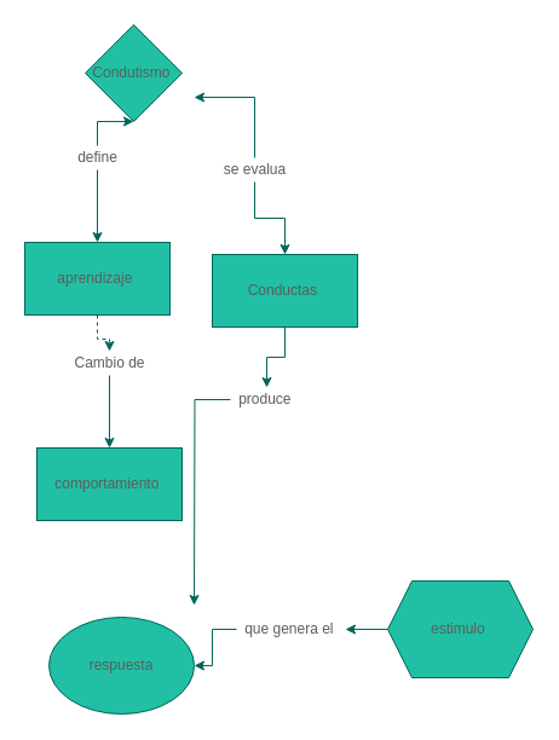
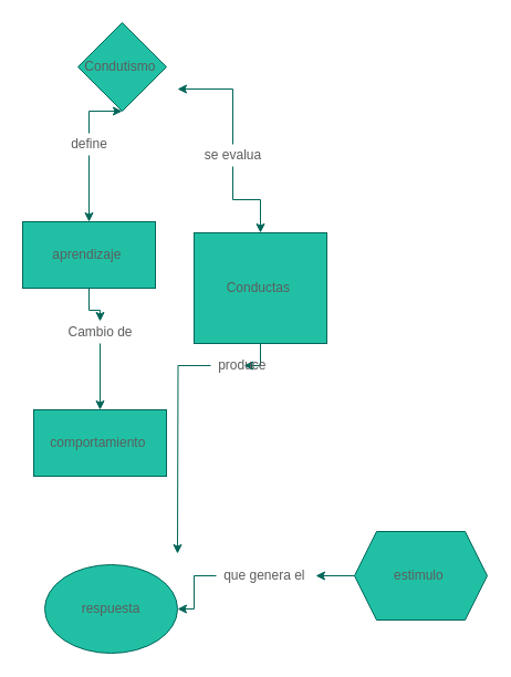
  <mxCell id="0" />
  <mxCell id="1" parent="0" />
  <mxCell id="2" value="&lt;font style=&quot;vertical-align: inherit&quot;&gt;&lt;font style=&quot;vertical-align: inherit&quot;&gt;Condutismo&amp;nbsp;&lt;/font&gt;&lt;/font&gt;" style="rhombus;whiteSpace=wrap;html=1;fillColor=#21C0A5;strokeColor=#006658;fontColor=#5C5C5C;" vertex="1" parent="1"><mxGeometry x="70" y="20" width="80" height="80" as="geometry" /></mxCell>
  <mxCell id="3" value="" style="edgeStyle=orthogonalEdgeStyle;rounded=0;orthogonalLoop=1;jettySize=auto;html=1;strokeColor=#006658;fontColor=#5C5C5C;" edge="1" parent="1" source="5" target="2"><mxGeometry relative="1" as="geometry" /></mxCell>
  <mxCell id="4" value="" style="edgeStyle=orthogonalEdgeStyle;rounded=0;orthogonalLoop=1;jettySize=auto;html=1;strokeColor=#006658;fontColor=#5C5C5C;" edge="1" parent="1" source="5" target="7"><mxGeometry relative="1" as="geometry" /></mxCell>
  <mxCell id="5" value="&lt;font style=&quot;vertical-align: inherit&quot;&gt;&lt;font style=&quot;vertical-align: inherit&quot;&gt;&lt;font style=&quot;vertical-align: inherit&quot;&gt;&lt;font style=&quot;vertical-align: inherit&quot;&gt;&amp;nbsp;define&amp;nbsp;&lt;/font&gt;&lt;/font&gt;&lt;/font&gt;&lt;/font&gt;" style="text;html=1;align=center;verticalAlign=middle;resizable=0;points=[];autosize=1;fontColor=#5C5C5C;" vertex="1" parent="1"><mxGeometry x="55" y="120" width="50" height="20" as="geometry" /></mxCell>
- <mxCell id="6" value="" style="edgeStyle=orthogonalEdgeStyle;rounded=0;orthogonalLoop=1;jettySize=auto;html=1;strokeColor=#006658;fontColor=#5C5C5C;dashed=1;" edge="1" parent="1" source="7" target="9"><mxGeometry relative="1" as="geometry" /></mxCell>
+ <mxCell id="6" value="" style="edgeStyle=orthogonalEdgeStyle;rounded=0;orthogonalLoop=1;jettySize=auto;html=1;strokeColor=#006658;fontColor=#5C5C5C;" edge="1" parent="1" source="7" target="9"><mxGeometry relative="1" as="geometry" /></mxCell>
  <mxCell id="7" value="&lt;font style=&quot;vertical-align: inherit&quot;&gt;&lt;font style=&quot;vertical-align: inherit&quot;&gt;aprendizaje&amp;nbsp;&lt;/font&gt;&lt;/font&gt;" style="whiteSpace=wrap;html=1;fillColor=#21C0A5;strokeColor=#006658;fontColor=#5C5C5C;" vertex="1" parent="1"><mxGeometry x="20" y="200" width="120" height="60" as="geometry" /></mxCell>
  <mxCell id="8" value="" style="edgeStyle=orthogonalEdgeStyle;rounded=0;orthogonalLoop=1;jettySize=auto;html=1;strokeColor=#006658;fontColor=#5C5C5C;" edge="1" parent="1" source="9" target="10"><mxGeometry relative="1" as="geometry" /></mxCell>
  <mxCell id="9" value="&lt;font style=&quot;vertical-align: inherit&quot;&gt;&lt;font style=&quot;vertical-align: inherit&quot;&gt;Cambio de&lt;/font&gt;&lt;/font&gt;" style="text;html=1;align=center;verticalAlign=middle;resizable=0;points=[];autosize=1;fontColor=#5C5C5C;" vertex="1" parent="1"><mxGeometry x="55" y="290" width="70" height="20" as="geometry" /></mxCell>
  <mxCell id="10" value="&lt;font style=&quot;vertical-align: inherit&quot;&gt;&lt;font style=&quot;vertical-align: inherit&quot;&gt;comportamiento&amp;nbsp;&lt;/font&gt;&lt;/font&gt;" style="whiteSpace=wrap;html=1;fillColor=#21C0A5;strokeColor=#006658;fontColor=#5C5C5C;" vertex="1" parent="1"><mxGeometry x="30" y="370" width="120" height="60" as="geometry" /></mxCell>
  <mxCell id="11" value="" style="edgeStyle=orthogonalEdgeStyle;rounded=0;orthogonalLoop=1;jettySize=auto;html=1;strokeColor=#006658;fontColor=#5C5C5C;" edge="1" parent="1" source="13" target="15"><mxGeometry relative="1" as="geometry" /></mxCell>
  <mxCell id="12" value="" style="edgeStyle=orthogonalEdgeStyle;rounded=0;orthogonalLoop=1;jettySize=auto;html=1;strokeColor=#006658;fontColor=#5C5C5C;" edge="1" parent="1" source="13"><mxGeometry relative="1" as="geometry"><mxPoint x="160" y="80" as="targetPoint" /><Array as="points"><mxPoint x="210" y="80" /><mxPoint x="210" y="80" /></Array></mxGeometry></mxCell>
  <mxCell id="13" value="&lt;font style=&quot;vertical-align: inherit&quot;&gt;&lt;font style=&quot;vertical-align: inherit&quot;&gt;se evalua&lt;/font&gt;&lt;/font&gt;" style="text;html=1;align=center;verticalAlign=middle;resizable=0;points=[];autosize=1;fontColor=#5C5C5C;" vertex="1" parent="1"><mxGeometry x="175" y="130" width="70" height="20" as="geometry" /></mxCell>
  <mxCell id="14" value="" style="edgeStyle=orthogonalEdgeStyle;rounded=0;orthogonalLoop=1;jettySize=auto;html=1;strokeColor=#006658;fontColor=#5C5C5C;" edge="1" parent="1" source="15" target="18"><mxGeometry relative="1" as="geometry" /></mxCell>
- <mxCell id="15" value="&lt;font style=&quot;vertical-align: inherit&quot;&gt;&lt;font style=&quot;vertical-align: inherit&quot;&gt;Conductas&amp;nbsp;&lt;/font&gt;&lt;/font&gt;" style="whiteSpace=wrap;html=1;fillColor=#21C0A5;strokeColor=#006658;fontColor=#5C5C5C;" vertex="1" parent="1"><mxGeometry x="175" y="210" width="120" height="60" as="geometry" /></mxCell>
+ <mxCell id="15" value="&lt;font style=&quot;vertical-align: inherit&quot;&gt;&lt;font style=&quot;vertical-align: inherit&quot;&gt;Conductas&amp;nbsp;&lt;/font&gt;&lt;/font&gt;" style="whiteSpace=wrap;html=1;fillColor=#21C0A5;strokeColor=#006658;fontColor=#5C5C5C;" vertex="1" parent="1"><mxGeometry x="175" y="210" width="120" height="100" as="geometry" /></mxCell>
  <mxCell id="16" value="&lt;font style=&quot;vertical-align: inherit&quot;&gt;&lt;font style=&quot;vertical-align: inherit&quot;&gt;respuesta&lt;/font&gt;&lt;/font&gt;" style="ellipse;whiteSpace=wrap;html=1;fillColor=#21C0A5;strokeColor=#006658;fontColor=#5C5C5C;" vertex="1" parent="1"><mxGeometry x="40" y="510" width="120" height="80" as="geometry" /></mxCell>
  <mxCell id="17" value="" style="edgeStyle=orthogonalEdgeStyle;rounded=0;orthogonalLoop=1;jettySize=auto;html=1;strokeColor=#006658;fontColor=#5C5C5C;" edge="1" parent="1" source="18"><mxGeometry relative="1" as="geometry"><mxPoint x="160" y="500" as="targetPoint" /></mxGeometry></mxCell>
  <mxCell id="18" value="&lt;font style=&quot;vertical-align: inherit&quot;&gt;&lt;font style=&quot;vertical-align: inherit&quot;&gt;produce&amp;nbsp;&lt;/font&gt;&lt;/font&gt;" style="text;html=1;align=center;verticalAlign=middle;resizable=0;points=[];autosize=1;fontColor=#5C5C5C;" vertex="1" parent="1"><mxGeometry x="190" y="320" width="60" height="20" as="geometry" /></mxCell>
  <mxCell id="19" value="" style="edgeStyle=orthogonalEdgeStyle;rounded=0;orthogonalLoop=1;jettySize=auto;html=1;strokeColor=#006658;fontColor=#5C5C5C;" edge="1" parent="1" source="20" target="16"><mxGeometry relative="1" as="geometry" /></mxCell>
  <mxCell id="20" value="&lt;font style=&quot;vertical-align: inherit&quot;&gt;&lt;font style=&quot;vertical-align: inherit&quot;&gt;que genera el&amp;nbsp;&lt;/font&gt;&lt;/font&gt;" style="text;html=1;align=center;verticalAlign=middle;resizable=0;points=[];autosize=1;fontColor=#5C5C5C;" vertex="1" parent="1"><mxGeometry x="195" y="510" width="90" height="20" as="geometry" /></mxCell>
  <mxCell id="21" value="" style="edgeStyle=orthogonalEdgeStyle;rounded=0;orthogonalLoop=1;jettySize=auto;html=1;strokeColor=#006658;fontColor=#5C5C5C;" edge="1" parent="1" source="22" target="20"><mxGeometry relative="1" as="geometry" /></mxCell>
  <mxCell id="22" value="&lt;font style=&quot;vertical-align: inherit&quot;&gt;&lt;font style=&quot;vertical-align: inherit&quot;&gt;estimulo&amp;nbsp;&lt;/font&gt;&lt;/font&gt;" style="shape=hexagon;perimeter=hexagonPerimeter2;whiteSpace=wrap;html=1;fixedSize=1;fillColor=#21C0A5;strokeColor=#006658;fontColor=#5C5C5C;" vertex="1" parent="1"><mxGeometry x="320" y="480" width="120" height="80" as="geometry" /></mxCell>
